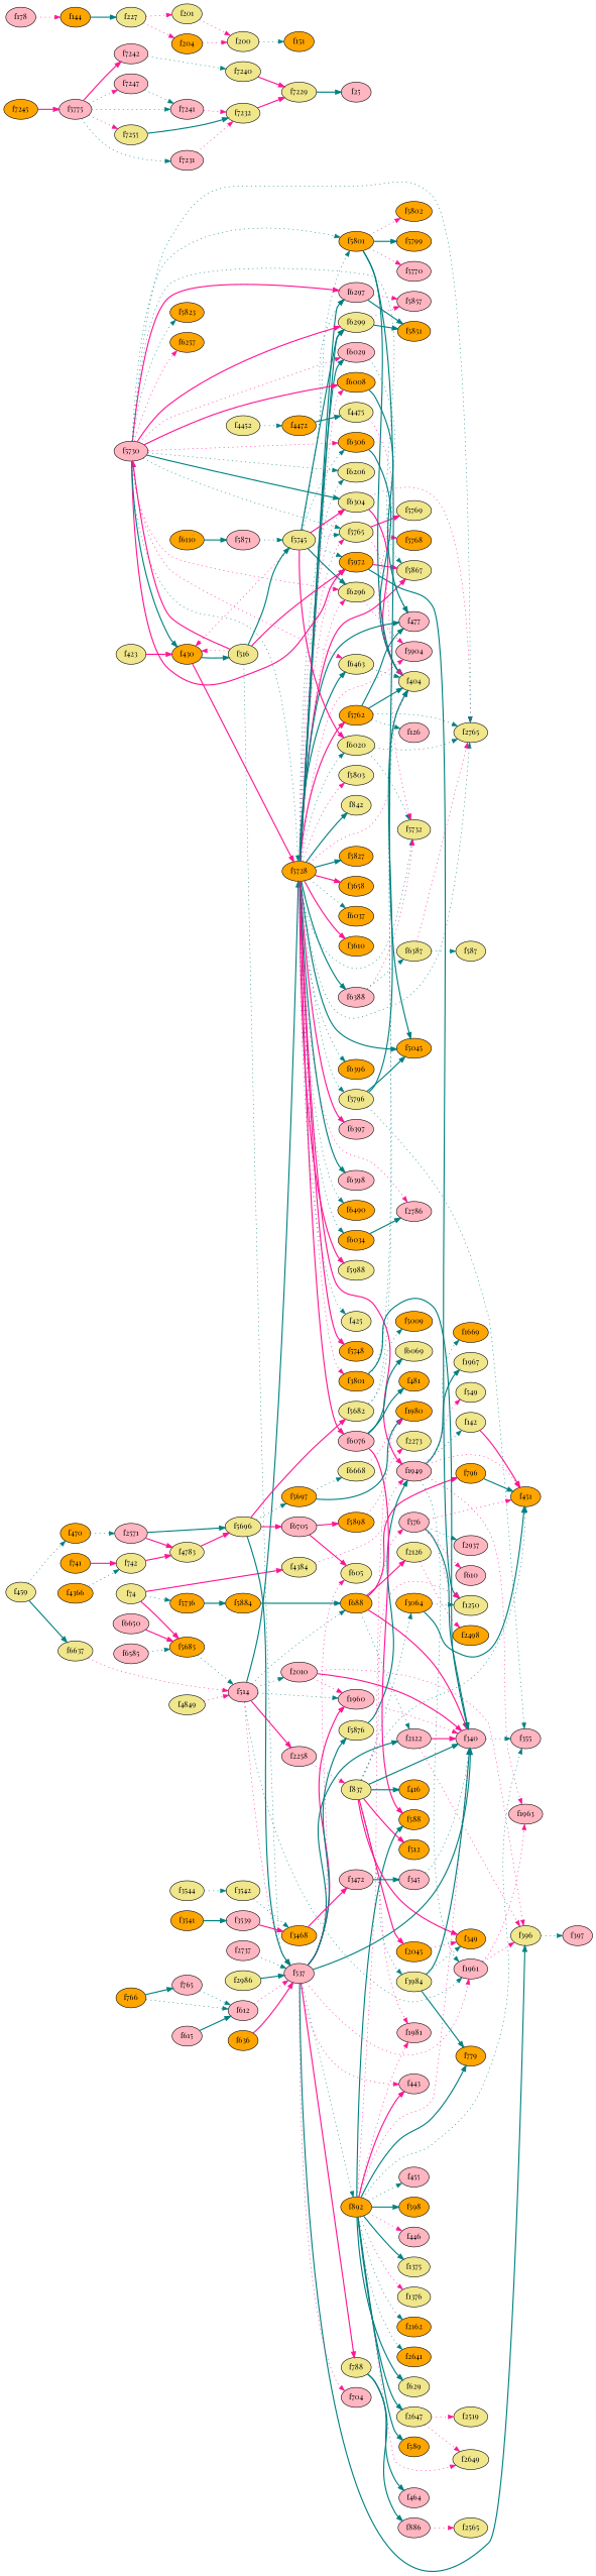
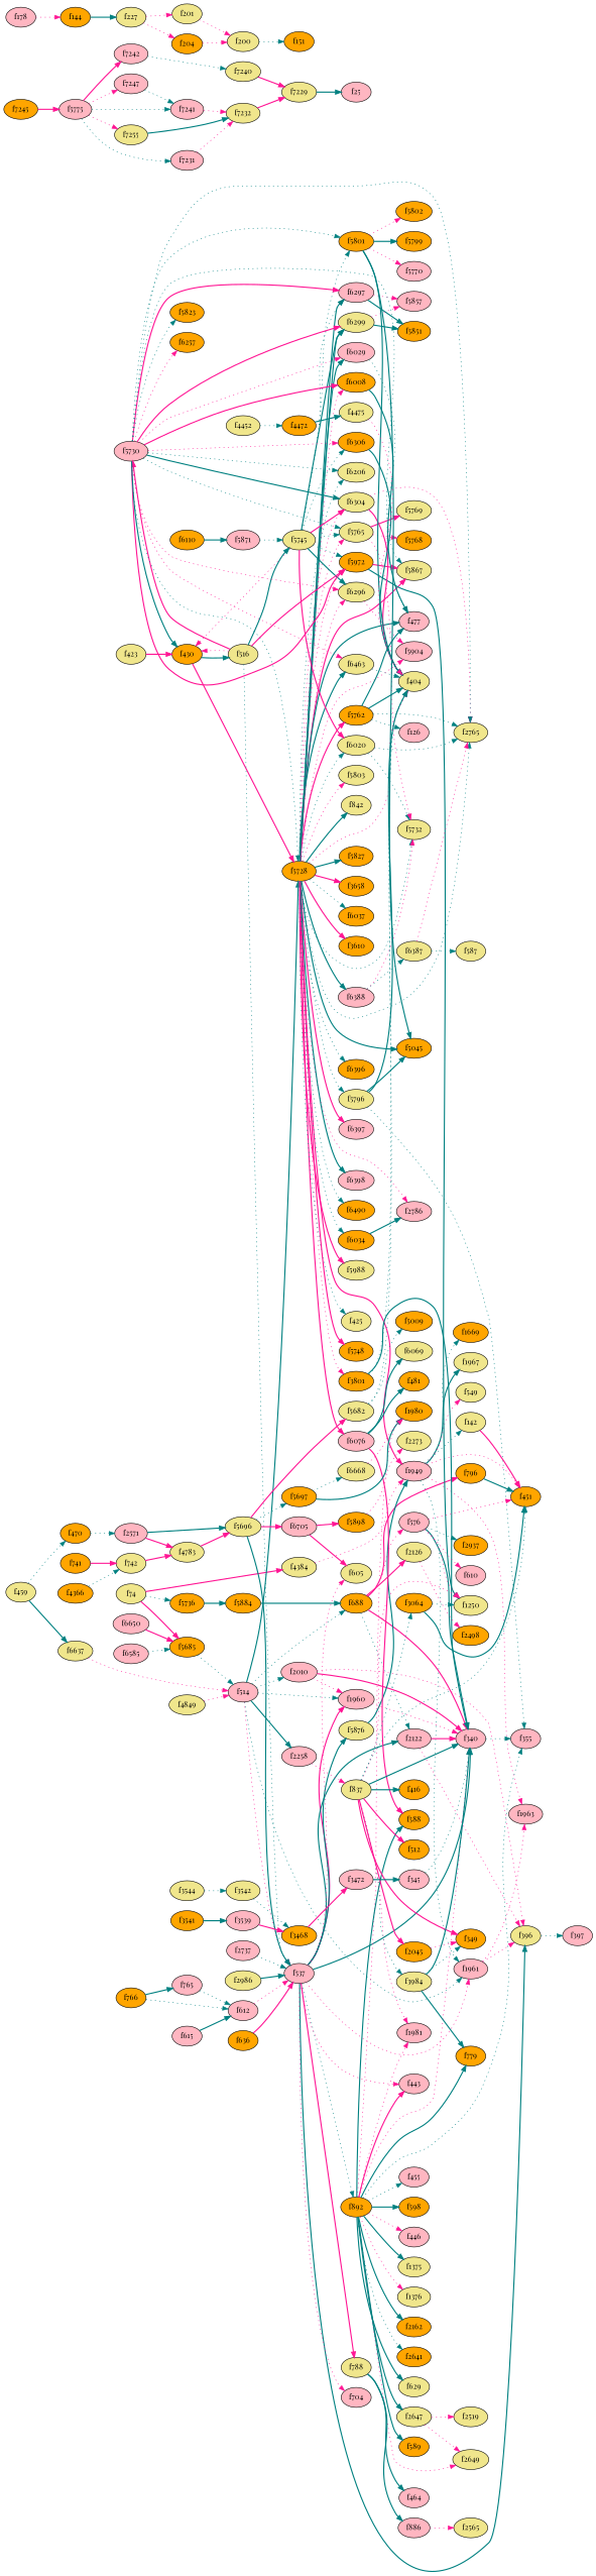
  strict digraph {
    fontname="Playfair Display"
    rankdir=LR
    node [fillcolor=khaki fontname="Playfair Display" style=filled]
    edge [color=teal fontname="Playfair Display" style=dotted]
    f5685 [fillcolor=orange]
    f74
    f5736 [fillcolor=orange]
    f4384
    f514 [fillcolor=lightpink]
    f5884 [fillcolor=orange]
    f1949 [fillcolor=lightpink]
    f537 [fillcolor=lightpink]
    f1961 [fillcolor=lightpink]
    f5728 [fillcolor=orange]
    f2258 [fillcolor=lightpink]
    f688 [fillcolor=orange]
    f2010 [fillcolor=lightpink]
    f1960 [fillcolor=lightpink]
    f5876
    f396
    f340 [fillcolor=lightpink]
    f892 [fillcolor=orange]
    f443 [fillcolor=lightpink]
    f788
    f2122 [fillcolor=lightpink]
    f605
    f704 [fillcolor=lightpink]
    f1963 [fillcolor=lightpink]
    f5972 [fillcolor=orange]
    f6020
    f6304
    f5765
    f6297 [fillcolor=lightpink]
    f6299
    f6296
    f2765
    f5867
    f6008 [fillcolor=orange]
    f6029 [fillcolor=lightpink]
    f6463
    f6206
    f6388 [fillcolor=lightpink]
    f5762 [fillcolor=orange]
    f3801 [fillcolor=orange]
    f404
    f5732
    f477 [fillcolor=lightpink]
    f5796
    f5045 [fillcolor=orange]
    f5904 [fillcolor=lightpink]
    f6034 [fillcolor=orange]
    f2786 [fillcolor=lightpink]
    f6076 [fillcolor=lightpink]
    f425
    f5748 [fillcolor=orange]
    f5803
    f842
    n54 [fillcolor=orange label=f5827]
    f3658 [fillcolor=orange]
    f6037 [fillcolor=orange]
    f3610 [fillcolor=orange]
    f6396 [fillcolor=orange]
    f6397 [fillcolor=lightpink]
    f6398 [fillcolor=lightpink]
    f6490 [fillcolor=orange]
    f5988
    f837
    f576 [fillcolor=lightpink]
    f796 [fillcolor=orange]
    f2126
    f397 [fillcolor=lightpink]
    f355 [fillcolor=lightpink]
    f1981 [fillcolor=lightpink]
    f779 [fillcolor=orange]
    f2647
    f2649
    f455 [fillcolor=lightpink]
    f1980 [fillcolor=orange]
    f598 [fillcolor=orange]
    f446 [fillcolor=lightpink]
    f1375
    f1376
    f2162 [fillcolor=orange]
    f588 [fillcolor=orange]
    f2641 [fillcolor=orange]
    f629
    f589 [fillcolor=orange]
    f464 [fillcolor=lightpink]
    f886 [fillcolor=lightpink]
    f142
    f451 [fillcolor=orange]
    f1669 [fillcolor=orange]
    f1967
    f549
    f5871 [fillcolor=lightpink]
    f5745
    f430 [fillcolor=orange]
    f5801 [fillcolor=orange]
    f6306 [fillcolor=orange]
    f516
    f1250
    f5769
    f5768 [fillcolor=orange]
    f5857 [fillcolor=lightpink]
    f5851 [fillcolor=orange]
    f5770 [fillcolor=lightpink]
    f5802 [fillcolor=orange]
    f5799 [fillcolor=orange]
    f5730 [fillcolor=lightpink]
    f5823 [fillcolor=orange]
    f6257 [fillcolor=orange]
    f6387
    f126 [fillcolor=lightpink]
    f6069
    f481 [fillcolor=orange]
    f587
    f6585 [fillcolor=lightpink]
    f6650 [fillcolor=lightpink]
    f3984
    f2045 [fillcolor=orange]
    f349 [fillcolor=orange]
    f3064 [fillcolor=orange]
    f416 [fillcolor=orange]
    f512 [fillcolor=orange]
    f470 [fillcolor=orange]
    f459
    f6637
    f2571 [fillcolor=lightpink]
    f4783
    f5696
    f5682
    f5697 [fillcolor=orange]
    f6705 [fillcolor=lightpink]
    f5009 [fillcolor=orange]
    f6668
    f5898 [fillcolor=orange]
    f2519
    f2565
    f766 [fillcolor=orange]
    f765 [fillcolor=lightpink]
    f612 [fillcolor=lightpink]
-   f2937 [fillcolor=lightpink]
+   f2937 [fillcolor=orange]
    f610 [fillcolor=lightpink]
    f2498 [fillcolor=orange]
    f2273
    f615 [fillcolor=lightpink]
    f4366 [fillcolor=orange]
    f742
    f7245 [fillcolor=orange]
    f5775 [fillcolor=lightpink]
    f7247 [fillcolor=lightpink]
    f7241 [fillcolor=lightpink]
    f7242 [fillcolor=lightpink]
    f7231 [fillcolor=lightpink]
    f7255
    f7232
    f7240
    f7229
    f25 [fillcolor=lightpink]
    f4472 [fillcolor=orange]
    f4452
    f4475
    f178 [fillcolor=lightpink]
    f144 [fillcolor=orange]
    f227
    f201
    f204 [fillcolor=orange]
    f200
    f151 [fillcolor=orange]
    f423
    f636 [fillcolor=orange]
    f741 [fillcolor=orange]
    f2737 [fillcolor=lightpink]
    f2986
    f3541 [fillcolor=orange]
    f3539 [fillcolor=lightpink]
    f3468 [fillcolor=orange]
    f3472 [fillcolor=lightpink]
    f345 [fillcolor=lightpink]
    f3544
    f3542
    f4849
    f6110 [fillcolor=orange]
    f5685 -> f514
    f74 -> f5685 [color=deeppink style=bold]
    f74 -> f5736
    f74 -> f4384 [color=deeppink style=bold]
    f5736 -> f5884 [style=bold]
    f4384 -> f1949 [color=deeppink]
    f514 -> f537 [color=deeppink]
    f514 -> f1961
    f514 -> f5728 [style=bold]
-   f514 -> f2258 [color=deeppink style=bold]
+   f514 -> f2258 [style=bold]
    f514 -> f688
    f514 -> f2010
    f514 -> f1960
    f5884 -> f688 [style=bold]
    f1949 -> f1961
    f1949 -> f1963 [color=deeppink]
    f1949 -> f142
    f1949 -> f451 [color=deeppink]
    f1949 -> f1669
    f1949 -> f1967 [style=bold]
    f1949 -> f549 [color=deeppink]
    f537 -> f1961 [color=deeppink]
    f537 -> f1960 [color=deeppink style=bold]
    f537 -> f5876 [style=bold]
    f537 -> f396 [style=bold]
    f537 -> f340 [style=bold]
    f537 -> f892
    f537 -> f443 [color=deeppink]
    f537 -> f788 [color=deeppink style=bold]
    f537 -> f2122 [style=bold]
    f537 -> f605 [color=deeppink]
    f537 -> f704 [color=deeppink]
    f1961 -> f396 [color=deeppink]
    f1961 -> f1963 [color=deeppink]
    f5728 -> f1949 [color=deeppink style=bold]
    f5728 -> f5972 [color=deeppink]
    f5728 -> f6020
    f5728 -> f6304 [color=deeppink]
    f5728 -> f5765 [color=deeppink]
    f5728 -> f6297 [style=bold]
    f5728 -> f6299 [style=bold]
    f5728 -> f6296 [color=deeppink]
    f5728 -> f2765
    f5728 -> f5867 [color=deeppink style=bold]
    f5728 -> f6008 [color=deeppink]
    f5728 -> f6029 [style=bold]
    f5728 -> f6463 [style=bold]
    f5728 -> f6206
    f5728 -> f6388 [style=bold]
    f5728 -> f5762 [color=deeppink style=bold]
    f5728 -> f3801 [color=deeppink]
    f5728 -> f404 [color=deeppink]
    f5728 -> f5732
    f5728 -> f477 [style=bold]
    f5728 -> f5796
    f5728 -> f5045 [style=bold]
    f5728 -> f5904 [color=deeppink]
    f5728 -> f6034
    f5728 -> f2786 [color=deeppink]
    f5728 -> f6076 [color=deeppink style=bold]
    f5728 -> f425
    f5728 -> f5748 [color=deeppink style=bold]
    f5728 -> f5803 [color=deeppink]
    f5728 -> f842 [style=bold]
    f5728 -> n54 [style=bold]
    f5728 -> f3658 [color=deeppink style=bold]
    f5728 -> f6037
    f5728 -> f3610 [color=deeppink style=bold]
    f5728 -> f6396
    f5728 -> f6397 [color=deeppink style=bold]
    f5728 -> f6398 [style=bold]
    f5728 -> f6490
    f5728 -> f5988 [color=deeppink style=bold]
    f2258 -> f837 [color=deeppink]
    f688 -> f340 [color=deeppink style=bold]
    f688 -> f2122
    f688 -> f576 [color=deeppink]
    f688 -> f796 [color=deeppink style=bold]
    f688 -> f2126 [color=deeppink style=bold]
    f2010 -> f1960 [color=deeppink]
    f2010 -> f396 [color=deeppink]
    f2010 -> f340 [color=deeppink style=bold]
    f1960 -> f340 [color=deeppink]
    f5876 -> f1949 [style=bold]
    f396 -> f397
    f340 -> f355
    f892 -> f340 [color=deeppink]
    f892 -> f443 [color=deeppink style=bold]
    f892 -> f355
    f892 -> f1981 [color=deeppink]
    f892 -> f779 [style=bold]
    f892 -> f2647 [style=bold]
    f892 -> f2649 [color=deeppink]
    f892 -> f455
    f892 -> f1980 [color=deeppink]
    f892 -> f598 [style=bold]
    f892 -> f446 [color=deeppink]
    f892 -> f1375 [style=bold]
    f892 -> f1376 [color=deeppink]
-   f892 -> f2162
+   f892 -> f2162 [style=bold]
    f892 -> f588 [style=bold]
    f892 -> f2641
    f892 -> f629 [style=bold]
    f892 -> f589 [style=bold]
    f788 -> f464 [style=bold]
    f788 -> f886 [style=bold]
    f2122 -> f396 [color=deeppink]
    f2122 -> f340 [color=deeppink style=bold]
    f5972 -> f5867 [color=deeppink style=bold]
    f5972 -> f1250 [style=bold]
    f6020 -> f2765
    f6020 -> f5732
    f6304 -> f2765 [color=deeppink]
    f6304 -> f404 [color=deeppink style=bold]
    f5765 -> f5732 [color=deeppink]
    f5765 -> f5769 [color=deeppink style=bold]
    f5765 -> f5768 [color=deeppink]
    f6297 -> f5857 [color=deeppink]
    f6297 -> f5851 [style=bold]
    f6299 -> f5857 [color=deeppink]
    f6299 -> f5851 [style=bold]
    f6296 -> f5904 [color=deeppink]
    f6008 -> f477 [style=bold]
    f6029 -> f477
    f6463 -> f404
    f6388 -> f5732 [color=deeppink]
    f6388 -> f6387
    f5762 -> f2765
    f5762 -> f404 [style=bold]
    f5762 -> f477 [style=bold]
    f5762 -> f126
    f3801 -> f340 [style=bold]
    f3801 -> f404
    f5796 -> f404 [style=bold]
    f5796 -> f5045 [style=bold]
    f5796 -> f355
    f6034 -> f2786 [style=bold]
    f6076 -> f588 [color=deeppink style=bold]
    f6076 -> f6069 [style=bold]
    f6076 -> f481 [style=bold]
    f837 -> f340 [style=bold]
    f837 -> f1981 [color=deeppink]
    f837 -> f451
    f837 -> f1250 [color=deeppink]
    f837 -> f3984
    f837 -> f2045 [color=deeppink style=bold]
    f837 -> f349 [color=deeppink style=bold]
    f837 -> f3064
    f837 -> f416 [style=bold]
    f837 -> f512 [color=deeppink style=bold]
    f576 -> f340 [style=bold]
    f576 -> f451 [color=deeppink]
    f576 -> f1250 [color=deeppink]
    f576 -> f2937
    f576 -> f610 [color=deeppink]
    f796 -> f451 [style=bold]
    f2126 -> f2498 [color=deeppink]
    f2647 -> f2649 [color=deeppink]
    f2647 -> f2519 [color=deeppink]
    f886 -> f2565 [color=deeppink]
    f142 -> f451 [color=deeppink style=bold]
    f5871 -> f5745
    f5745 -> f5972
    f5745 -> f6020 [color=deeppink style=bold]
    f5745 -> f6304 [color=deeppink style=bold]
    f5745 -> f5765
    f5745 -> f6297
    f5745 -> f6299 [style=bold]
    f5745 -> f6296 [style=bold]
    f5745 -> f430 [color=deeppink]
    f5745 -> f5801
    f5745 -> f6306
    f430 -> f5728 [color=deeppink style=bold]
    f430 -> f516 [style=bold]
    f5801 -> f404 [style=bold]
    f5801 -> f5045 [style=bold]
    f5801 -> f5770 [color=deeppink]
    f5801 -> f5802 [color=deeppink]
    f5801 -> f5799 [style=bold]
    f6306 -> f404 [style=bold]
    f516 -> f537
    f516 -> f5972 [color=deeppink style=bold]
    f516 -> f5745 [style=bold]
    f516 -> f430 [color=deeppink]
    f516 -> f5730 [color=deeppink style=bold]
    f5730 -> f5728
    f5730 -> f5972 [color=deeppink style=bold]
    f5730 -> f6304 [style=bold]
    f5730 -> f5765
    f5730 -> f6297 [color=deeppink style=bold]
    f5730 -> f6299 [color=deeppink style=bold]
    f5730 -> f6296 [color=deeppink]
    f5730 -> f2765
    f5730 -> f5867
    f5730 -> f6008 [color=deeppink style=bold]
    f5730 -> f6029 [color=deeppink]
    f5730 -> f6463 [color=deeppink]
    f5730 -> f6206
    f5730 -> f430 [style=bold]
    f5730 -> f5801
    f5730 -> f6306 [color=deeppink]
    f5730 -> f5823
    f5730 -> f6257 [color=deeppink]
    f6387 -> f2765 [color=deeppink]
    f6387 -> f587
    f6585 -> f5685
    f6650 -> f5685 [color=deeppink style=bold]
    f3984 -> f340 [style=bold]
    f3984 -> f779 [style=bold]
    f3984 -> f349
    f2045 -> f349 [color=deeppink]
    f3064 -> f451 [style=bold]
    f3064 -> f1250
    f470 -> f2571
    f459 -> f470
    f459 -> f6637 [style=bold]
    f6637 -> f514 [color=deeppink]
    f2571 -> f4783 [color=deeppink style=bold]
    f2571 -> f5696 [style=bold]
    f4783 -> f5696 [color=deeppink style=bold]
    f5696 -> f537 [style=bold]
    f5696 -> f5682 [color=deeppink style=bold]
    f5696 -> f5697
    f5696 -> f6705 [color=deeppink style=bold]
    f5682 -> f404
    f5682 -> f5009
    f5697 -> f1980 [style=bold]
    f5697 -> f6668
    f6705 -> f605 [color=deeppink style=bold]
    f6705 -> f5898 [color=deeppink style=bold]
    f6668 -> f1980 [color=deeppink]
    f5898 -> f2273 [color=deeppink]
    f766 -> f765 [style=bold]
    f766 -> f612
    f765 -> f612
    f612 -> f537 [color=deeppink]
    f615 -> f612 [style=bold]
    f4366 -> f742
    f742 -> f4783 [color=deeppink style=bold]
    f7245 -> f5775 [color=deeppink style=bold]
    f5775 -> f7247 [color=deeppink]
    f5775 -> f7241
    f5775 -> f7242 [color=deeppink style=bold]
    f5775 -> f7231
    f5775 -> f7255 [color=deeppink]
    f7247 -> f7241
    f7241 -> f7232 [color=deeppink]
    f7242 -> f7240
    f7231 -> f7232 [color=deeppink]
    f7255 -> f7232 [style=bold]
    f7232 -> f7229 [color=deeppink style=bold]
    f7240 -> f7229 [color=deeppink style=bold]
    f7229 -> f25 [style=bold]
    f4472 -> f4475 [style=bold]
    f4452 -> f4472
    f4475 -> f404 [color=deeppink]
    f178 -> f144 [color=deeppink]
    f144 -> f227 [style=bold]
    f227 -> f201 [color=deeppink]
    f227 -> f204 [color=deeppink]
    f201 -> f200 [color=deeppink]
    f204 -> f200 [color=deeppink]
    f200 -> f151
    f423 -> f430 [color=deeppink style=bold]
    f636 -> f537 [color=deeppink style=bold]
    f741 -> f742 [color=deeppink style=bold]
    f2737 -> f537
    f2986 -> f537 [style=bold]
    f3541 -> f3539 [style=bold]
    f3539 -> f3468 [color=deeppink style=bold]
    f3468 -> f3472 [color=deeppink style=bold]
    f3472 -> f345 [style=bold]
    f345 -> f340
    f3544 -> f3542
    f3542 -> f3468
    f4849 -> f514 [color=deeppink]
    f6110 -> f5871 [style=bold]
  }
